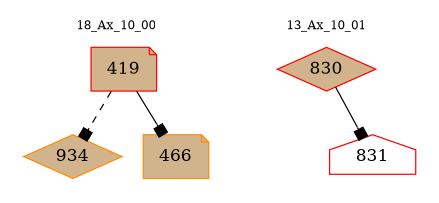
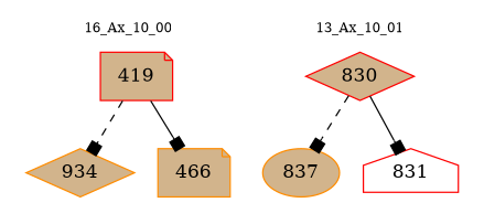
  digraph {
    node [color=red fillcolor=tan shape=note style=filled]
    edge [arrowhead=box color=black style=dashed]
    n1 [label=419]
    n2 [color=darkorange label=934 shape=diamond]
    n3 [color=darkorange label=466]
    n4 [label=830 shape=diamond]
+   n5 [color=darkorange label=837 shape=ellipse]
    n6 [fillcolor=white label=831 shape=house]
    subgraph cluster_1 {
      color=white
      fontsize=10
-     label="18_Ax_10_00"
+     label="16_Ax_10_00"
      n1
      n2
      n3
    }
    subgraph cluster_2 {
      color=white
      fontsize=10
      label="13_Ax_10_01"
      n4
+     n5
      n6
    }
    n1 -> n2
    n1 -> n3 [style=solid]
+   n4 -> n5
    n4 -> n6 [style=solid]
  }
